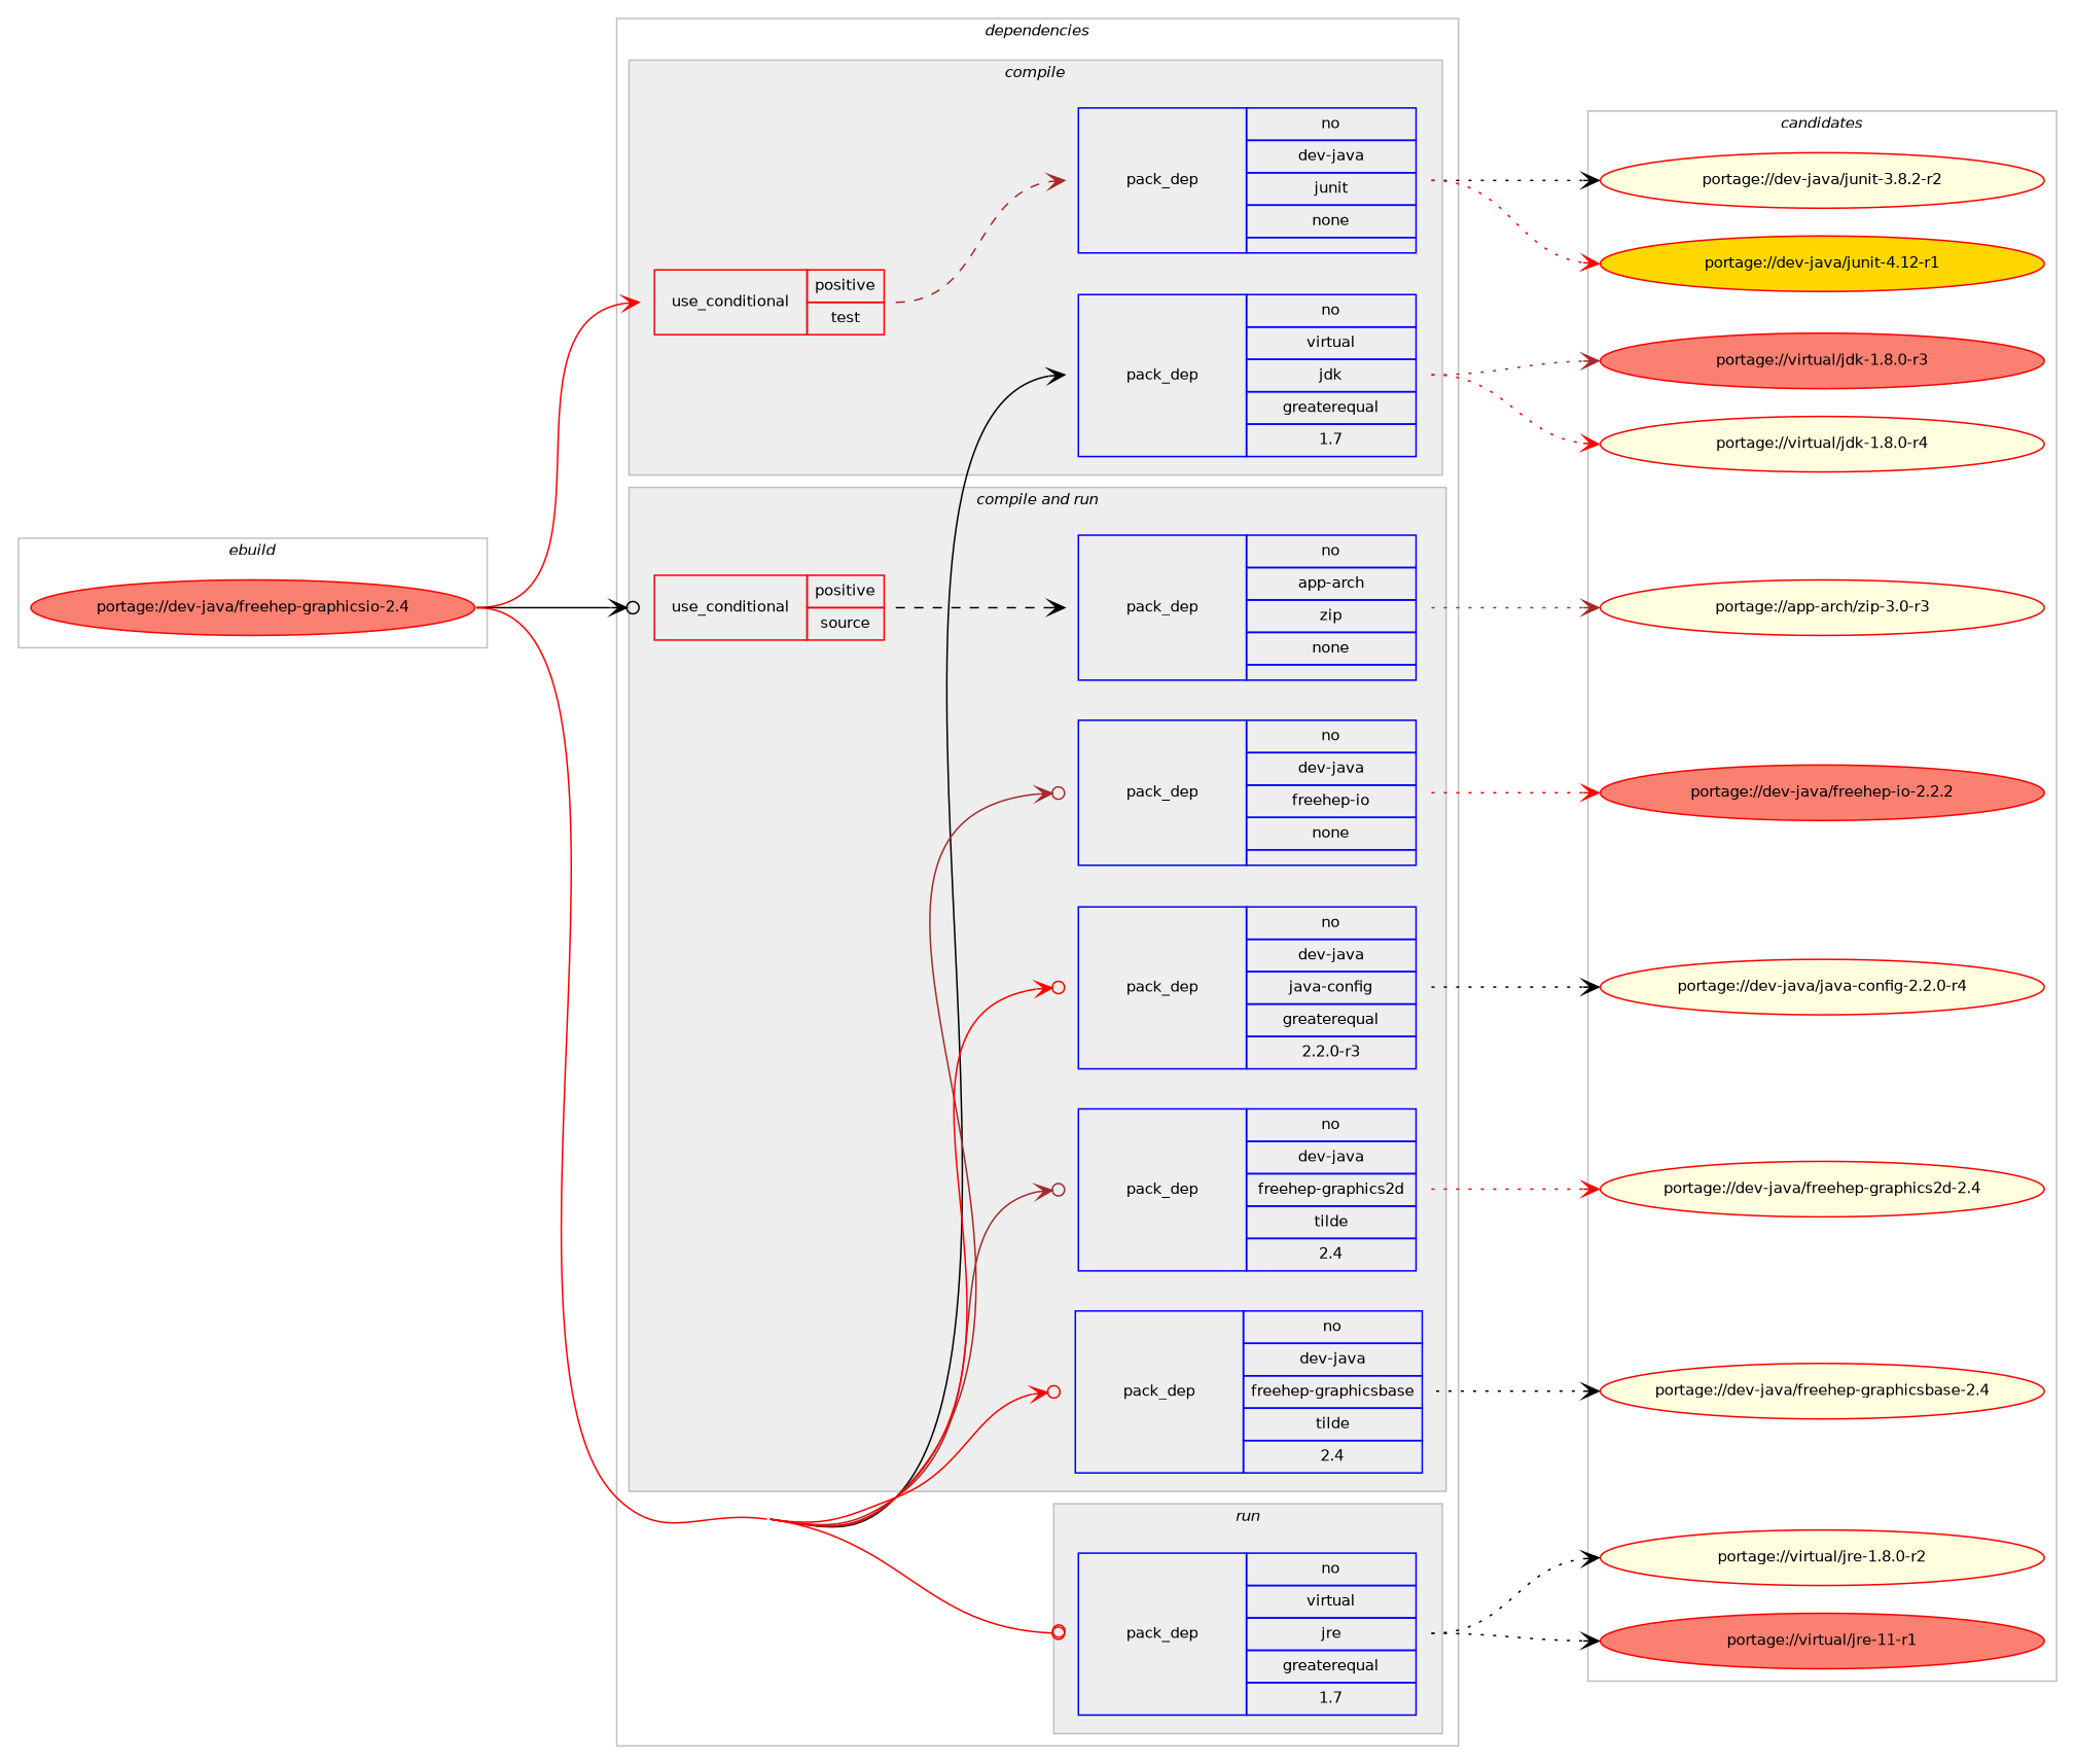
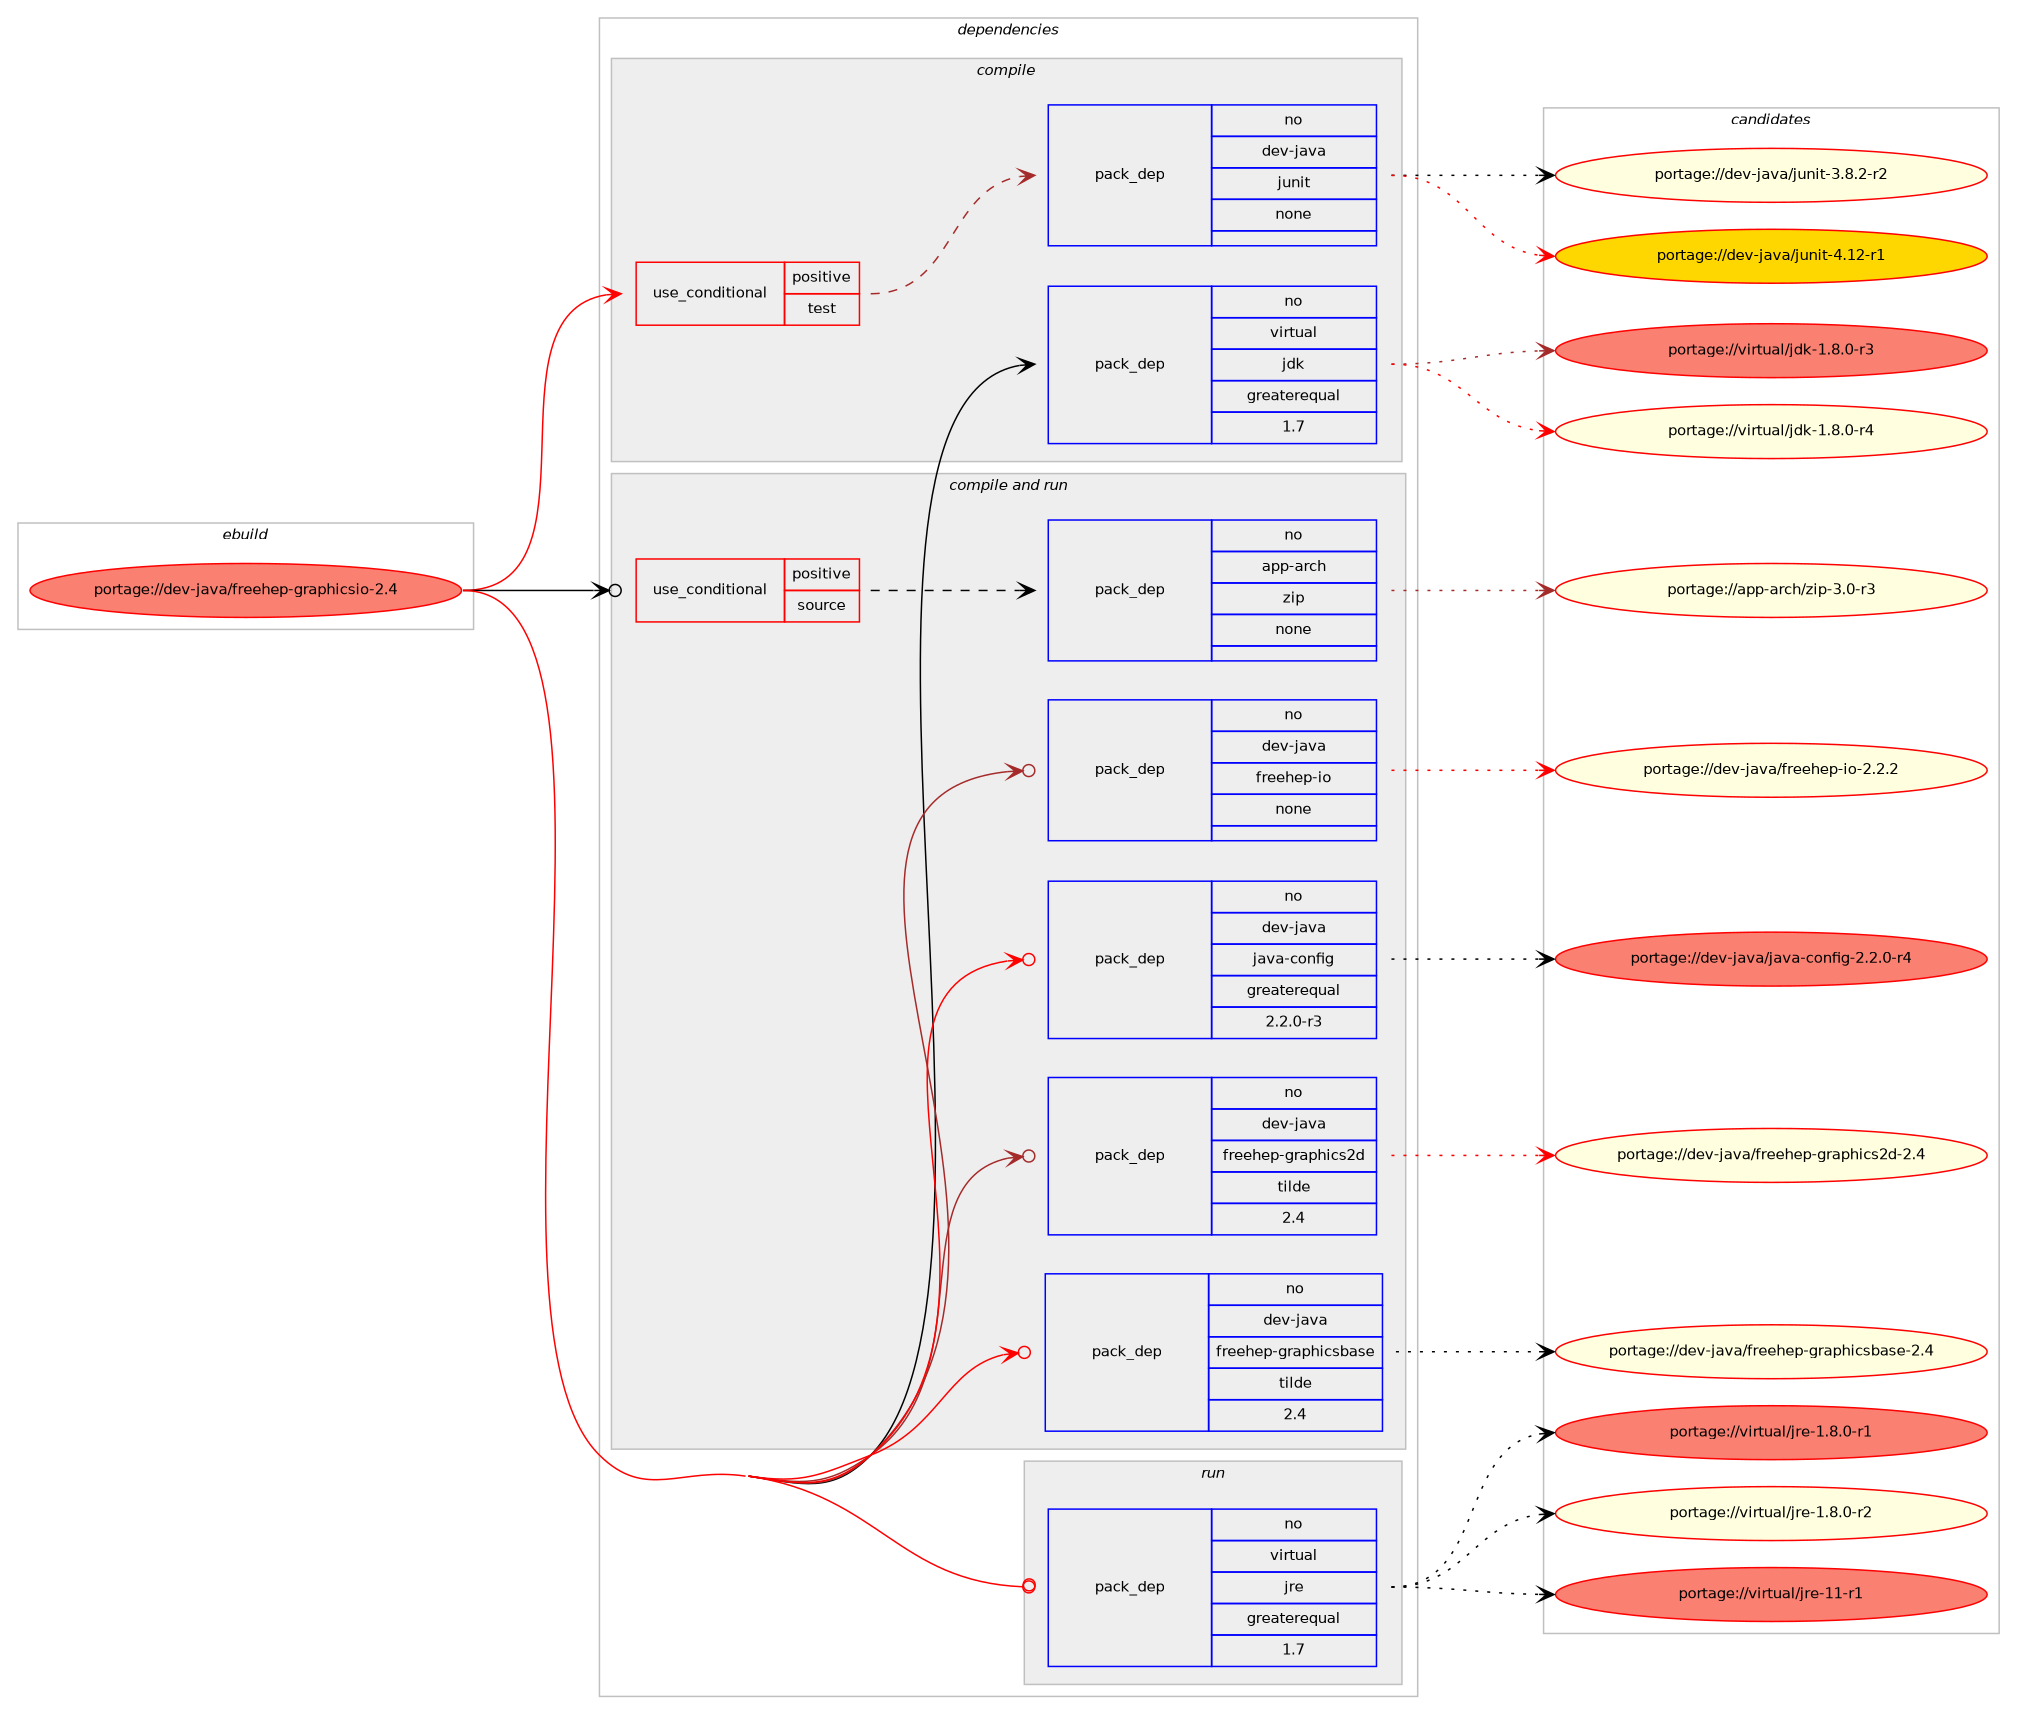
  digraph {
    compound=true
    concentrate=true
    fontname=Helvetica
    fontsize=10
    newrank=true
    rankdir=LR
    ranksep=1.5
    node [color=red fontname=Helvetica fontsize=10 style=filled]
    edge [arrowhead=vee color=black headport=w style=dotted tailport=e weight=100]
    n1 [fillcolor=salmon label="portage://dev-java/freehep-graphicsio-2.4" width=4]
    n2 [color=blue label=<<TABLE BORDER="0" CELLBORDER="1" CELLSPACING="0" CELLPADDING="4" WIDTH="220"><TR><TD ROWSPAN="6" CELLPADDING="30">pack_dep</TD></TR><TR><TD WIDTH="110">no</TD></TR><TR><TD>dev-java</TD></TR><TR><TD>junit</TD></TR><TR><TD>none</TD></TR><TR><TD></TD></TR></TABLE>> shape=none style=""]
    n3 [label=<<TABLE BORDER="0" CELLBORDER="1" CELLSPACING="0" CELLPADDING="4"><TR><TD ROWSPAN="3" CELLPADDING="10">use_conditional</TD></TR><TR><TD>positive</TD></TR><TR><TD>test</TD></TR></TABLE>> shape=none style=""]
    n4 [color=blue label=<<TABLE BORDER="0" CELLBORDER="1" CELLSPACING="0" CELLPADDING="4" WIDTH="220"><TR><TD ROWSPAN="6" CELLPADDING="30">pack_dep</TD></TR><TR><TD WIDTH="110">no</TD></TR><TR><TD>virtual</TD></TR><TR><TD>jdk</TD></TR><TR><TD>greaterequal</TD></TR><TR><TD>1.7</TD></TR></TABLE>> shape=none style=""]
    n5 [color=blue label=<<TABLE BORDER="0" CELLBORDER="1" CELLSPACING="0" CELLPADDING="4" WIDTH="220"><TR><TD ROWSPAN="6" CELLPADDING="30">pack_dep</TD></TR><TR><TD WIDTH="110">no</TD></TR><TR><TD>app-arch</TD></TR><TR><TD>zip</TD></TR><TR><TD>none</TD></TR><TR><TD></TD></TR></TABLE>> shape=none style=""]
    n6 [label=<<TABLE BORDER="0" CELLBORDER="1" CELLSPACING="0" CELLPADDING="4"><TR><TD ROWSPAN="3" CELLPADDING="10">use_conditional</TD></TR><TR><TD>positive</TD></TR><TR><TD>source</TD></TR></TABLE>> shape=none style=""]
    n7 [color=blue label=<<TABLE BORDER="0" CELLBORDER="1" CELLSPACING="0" CELLPADDING="4" WIDTH="220"><TR><TD ROWSPAN="6" CELLPADDING="30">pack_dep</TD></TR><TR><TD WIDTH="110">no</TD></TR><TR><TD>dev-java</TD></TR><TR><TD>freehep-graphics2d</TD></TR><TR><TD>tilde</TD></TR><TR><TD>2.4</TD></TR></TABLE>> shape=none style=""]
    n8 [color=blue label=<<TABLE BORDER="0" CELLBORDER="1" CELLSPACING="0" CELLPADDING="4" WIDTH="220"><TR><TD ROWSPAN="6" CELLPADDING="30">pack_dep</TD></TR><TR><TD WIDTH="110">no</TD></TR><TR><TD>dev-java</TD></TR><TR><TD>freehep-graphicsbase</TD></TR><TR><TD>tilde</TD></TR><TR><TD>2.4</TD></TR></TABLE>> shape=none style=""]
    n9 [color=blue label=<<TABLE BORDER="0" CELLBORDER="1" CELLSPACING="0" CELLPADDING="4" WIDTH="220"><TR><TD ROWSPAN="6" CELLPADDING="30">pack_dep</TD></TR><TR><TD WIDTH="110">no</TD></TR><TR><TD>dev-java</TD></TR><TR><TD>freehep-io</TD></TR><TR><TD>none</TD></TR><TR><TD></TD></TR></TABLE>> shape=none style=""]
    n10 [color=blue label=<<TABLE BORDER="0" CELLBORDER="1" CELLSPACING="0" CELLPADDING="4" WIDTH="220"><TR><TD ROWSPAN="6" CELLPADDING="30">pack_dep</TD></TR><TR><TD WIDTH="110">no</TD></TR><TR><TD>dev-java</TD></TR><TR><TD>java-config</TD></TR><TR><TD>greaterequal</TD></TR><TR><TD>2.2.0-r3</TD></TR></TABLE>> shape=none style=""]
    n11 [color=blue label=<<TABLE BORDER="0" CELLBORDER="1" CELLSPACING="0" CELLPADDING="4" WIDTH="220"><TR><TD ROWSPAN="6" CELLPADDING="30">pack_dep</TD></TR><TR><TD WIDTH="110">no</TD></TR><TR><TD>virtual</TD></TR><TR><TD>jre</TD></TR><TR><TD>greaterequal</TD></TR><TR><TD>1.7</TD></TR></TABLE>> shape=none style=""]
    n12 [fillcolor=lightyellow label="portage://dev-java/junit-3.8.2-r2" width=4]
    n13 [fillcolor=gold label="portage://dev-java/junit-4.12-r1" width=4]
    n14 [fillcolor=salmon label="portage://virtual/jdk-1.8.0-r3" width=4]
    n15 [fillcolor=lightyellow label="portage://virtual/jdk-1.8.0-r4" width=4]
    n16 [fillcolor=lightyellow label="portage://app-arch/zip-3.0-r3" width=4]
    n17 [fillcolor=lightyellow label="portage://dev-java/freehep-graphics2d-2.4" width=4]
    n18 [fillcolor=lightyellow label="portage://dev-java/freehep-graphicsbase-2.4" width=4]
-   n19 [fillcolor=salmon label="portage://dev-java/freehep-io-2.2.2" width=4]
-   n20 [fillcolor=lightyellow label="portage://dev-java/java-config-2.2.0-r4" width=4]
+   n19 [fillcolor=lightyellow label="portage://dev-java/freehep-io-2.2.2" width=4]
+   n20 [fillcolor=salmon label="portage://dev-java/java-config-2.2.0-r4" width=4]
+   n21 [fillcolor=salmon label="portage://virtual/jre-1.8.0-r1" width=4]
    n22 [fillcolor=lightyellow label="portage://virtual/jre-1.8.0-r2" width=4]
    n23 [fillcolor=salmon label="portage://virtual/jre-11-r1" width=4]
    subgraph cluster_1 {
      color=gray
      label=<<i>ebuild</i>>
      rank=same
      n1
    }
    subgraph cluster_2 {
      color=gray
      label=<<i>dependencies</i>>
      subgraph cluster_3 {
        color=gray
        fillcolor="#eeeeee"
        label=<<i>compile</i>>
        style=filled
        subgraph sub_4 {
          color=gray
          fillcolor="#eeeeee"
          label=<<i>compile</i>>
          style=filled
          n4
        }
        subgraph sub_5 {
          color=gray
          fillcolor="#eeeeee"
          label=<<i>compile</i>>
          style=filled
          n3
          subgraph sub_6 {
            color=gray
            fillcolor="#eeeeee"
            label=<<i>compile</i>>
            style=filled
            n2
          }
        }
      }
      subgraph cluster_7 {
        color=gray
        fillcolor="#eeeeee"
        label=<<i>compile and run</i>>
        style=filled
        subgraph sub_8 {
          color=gray
          fillcolor="#eeeeee"
          label=<<i>compile and run</i>>
          style=filled
          n6
          subgraph sub_9 {
            color=gray
            fillcolor="#eeeeee"
            label=<<i>compile and run</i>>
            style=filled
            n5
          }
        }
        subgraph sub_10 {
          color=gray
          fillcolor="#eeeeee"
          label=<<i>compile and run</i>>
          style=filled
          n7
        }
        subgraph sub_11 {
          color=gray
          fillcolor="#eeeeee"
          label=<<i>compile and run</i>>
          style=filled
          n8
        }
        subgraph sub_12 {
          color=gray
          fillcolor="#eeeeee"
          label=<<i>compile and run</i>>
          style=filled
          n9
        }
        subgraph sub_13 {
          color=gray
          fillcolor="#eeeeee"
          label=<<i>compile and run</i>>
          style=filled
          n10
        }
      }
      subgraph cluster_14 {
        color=gray
        fillcolor="#eeeeee"
        label=<<i>run</i>>
        style=filled
        subgraph sub_15 {
          color=gray
          fillcolor="#eeeeee"
          label=<<i>run</i>>
          style=filled
          n11
        }
      }
    }
    subgraph cluster_16 {
      color=gray
      label=<<i>candidates</i>>
      rank=same
      subgraph sub_17 {
        color=black
        label=<<i>candidates</i>>
        nodesep=1
        rank=same
        n12
        n13
      }
      subgraph sub_18 {
        color=black
        label=<<i>candidates</i>>
        nodesep=1
        rank=same
        n14
        n15
      }
      subgraph sub_19 {
        color=black
        label=<<i>candidates</i>>
        nodesep=1
        rank=same
        n16
      }
      subgraph sub_20 {
        color=black
        label=<<i>candidates</i>>
        nodesep=1
        rank=same
        n17
      }
      subgraph sub_21 {
        color=black
        label=<<i>candidates</i>>
        nodesep=1
        rank=same
        n18
      }
      subgraph sub_22 {
        color=black
        label=<<i>candidates</i>>
        nodesep=1
        rank=same
        n19
      }
      subgraph sub_23 {
        color=black
        label=<<i>candidates</i>>
        nodesep=1
        rank=same
        n20
      }
      subgraph sub_24 {
        color=black
        label=<<i>candidates</i>>
        nodesep=1
        rank=same
+       n21
        n22
        n23
      }
    }
    n1 -> n3 [color=red style=solid weight=20]
    n1 -> n4 [style=solid weight=20]
    n1 -> n6 [arrowhead=odotvee style=solid weight=20]
    n1 -> n7 [arrowhead=odotvee color=brown style=solid weight=20]
    n1 -> n8 [arrowhead=odotvee color=red style=solid weight=20]
    n1 -> n9 [arrowhead=odotvee color=brown style=solid weight=20]
    n1 -> n10 [arrowhead=odotvee color=red style=solid weight=20]
    n1 -> n11 [arrowhead=odot color=red style=solid weight=20]
    n2 -> n12
    n2 -> n13 [color=red]
    n3 -> n2 [color=brown style=dashed weight=20]
    n4 -> n14 [color=brown]
    n4 -> n15 [color=red]
    n5 -> n16 [color=brown]
    n6 -> n5 [style=dashed weight=20]
    n7 -> n17 [color=red]
    n8 -> n18
    n9 -> n19 [color=red]
    n10 -> n20
+   n11 -> n21
    n11 -> n22
    n11 -> n23
  }
